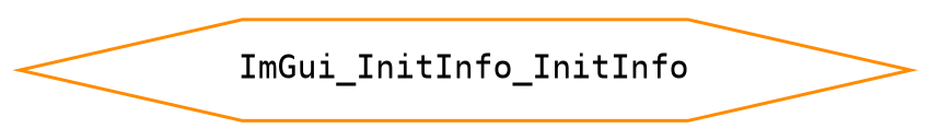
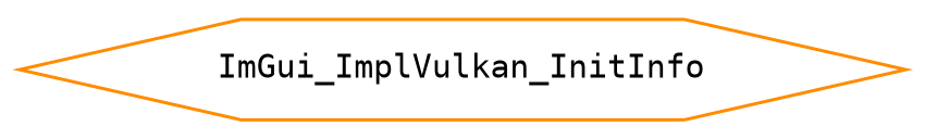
  digraph {
    rankdir=LR
    fontname="DejaVu Sans Mono"
-   n1 [color=darkorange fillcolor=white fontname="DejaVu Sans Mono" fontsize=10 height=0.2 label=ImGui_InitInfo_InitInfo shape=hexagon style=filled width=0.4]
+   n1 [color=darkorange fillcolor=white fontname="DejaVu Sans Mono" fontsize=10 height=0.2 label=ImGui_ImplVulkan_InitInfo shape=hexagon style=filled width=0.4]
  }
